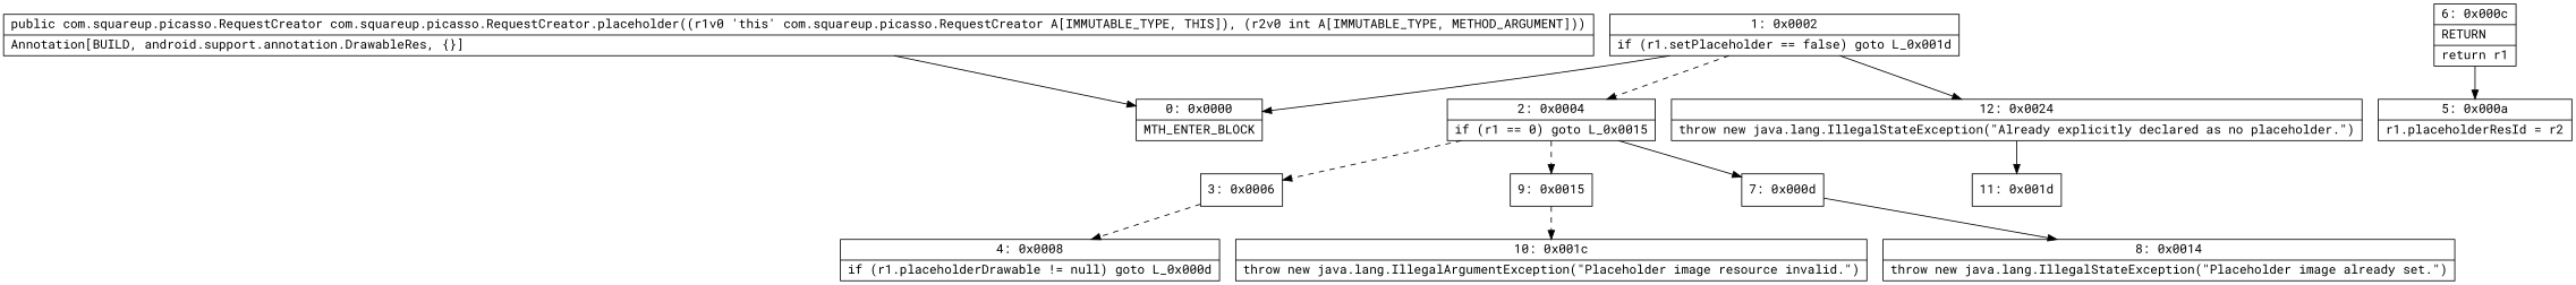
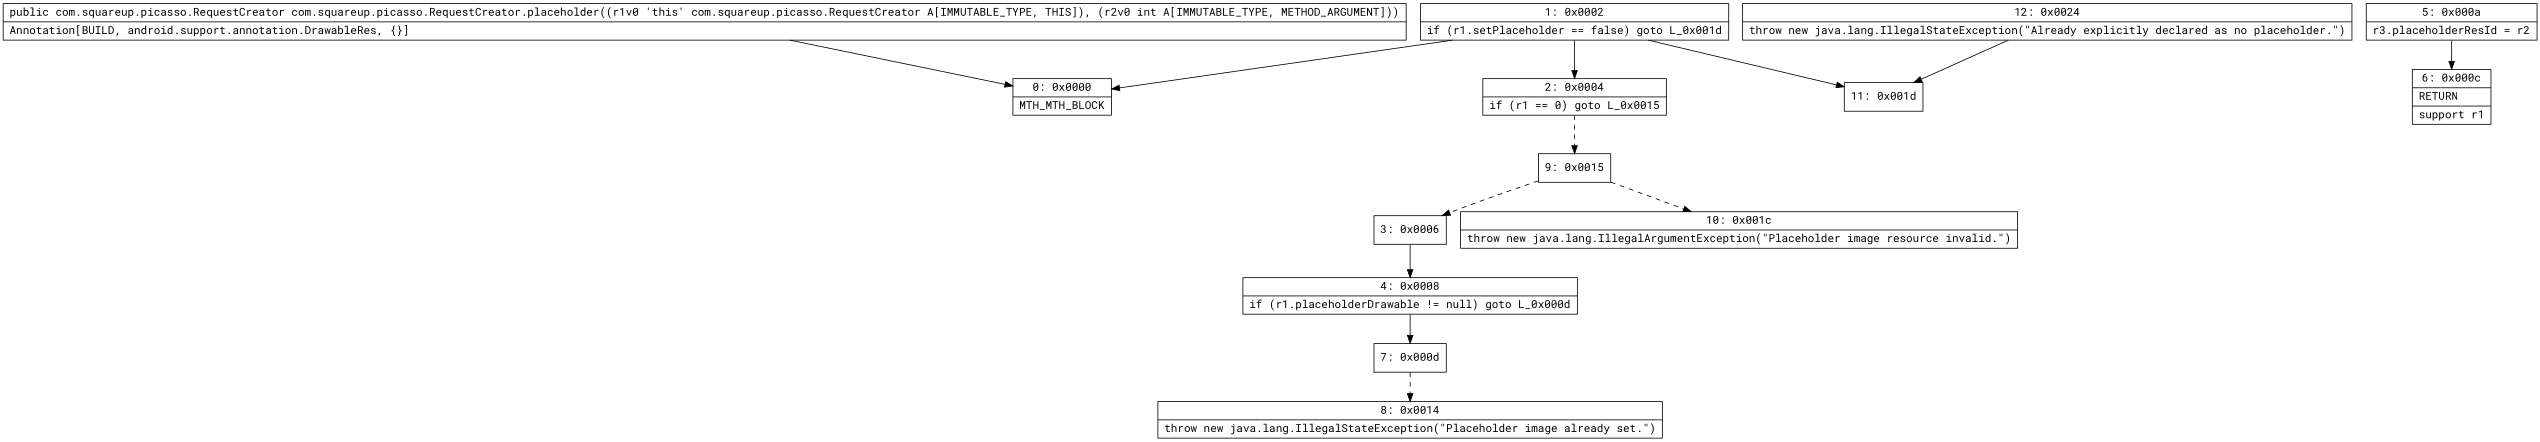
  digraph {
    fontname="Roboto Mono"
    node [fontname="Roboto Mono" shape=record]
    edge [fontname="Roboto Mono"]
-   n1 [label="{0\:\ 0x0000|MTH_ENTER_BLOCK\l}"]
+   n1 [label="{0\:\ 0x0000|MTH_MTH_BLOCK\l}"]
    n2 [label="{1\:\ 0x0002|if (r1.setPlaceholder == false) goto L_0x001d\l}"]
    n3 [label="{2\:\ 0x0004|if (r1 == 0) goto L_0x0015\l}"]
    n4 [label="{11\:\ 0x001d}"]
    n5 [label="{3\:\ 0x0006}"]
    n6 [label="{9\:\ 0x0015}"]
    n7 [label="{4\:\ 0x0008|if (r1.placeholderDrawable != null) goto L_0x000d\l}"]
    n8 [label="{10\:\ 0x001c|throw new java.lang.IllegalArgumentException(\"Placeholder image resource invalid.\")\l}"]
    n9 [label="{7\:\ 0x000d}"]
-   n10 [label="{5\:\ 0x000a|r1.placeholderResId = r2\l}"]
-   n11 [label="{6\:\ 0x000c|RETURN\l|return r1\l}"]
+   n10 [label="{5\:\ 0x000a|r3.placeholderResId = r2\l}"]
+   n11 [label="{6\:\ 0x000c|RETURN\l|support r1\l}"]
    n12 [label="{8\:\ 0x0014|throw new java.lang.IllegalStateException(\"Placeholder image already set.\")\l}"]
    n13 [label="{12\:\ 0x0024|throw new java.lang.IllegalStateException(\"Already explicitly declared as no placeholder.\")\l}"]
    n14 [label="{public com.squareup.picasso.RequestCreator com.squareup.picasso.RequestCreator.placeholder((r1v0 'this' com.squareup.picasso.RequestCreator A[IMMUTABLE_TYPE, THIS]), (r2v0 int A[IMMUTABLE_TYPE, METHOD_ARGUMENT]))  | Annotation[BUILD, android.support.annotation.DrawableRes, \{\}]\l}"]
    n2 -> n1
-   n2 -> n3 [style=dashed]
-   n2 -> n13
-   n3 -> n5 [style=dashed]
+   n2 -> n3 [style=solid]
+   n2 -> n4
+   n6 -> n5 [style=dashed]
    n3 -> n6 [style=dashed]
-   n5 -> n7 [style=dashed]
+   n5 -> n7
    n6 -> n8 [style=dashed]
-   n3 -> n9
-   n9 -> n12
-   n11 -> n10
+   n7 -> n9
+   n9 -> n12 [style=dashed]
+   n10 -> n11
    n13 -> n4
    n14 -> n1
  }
